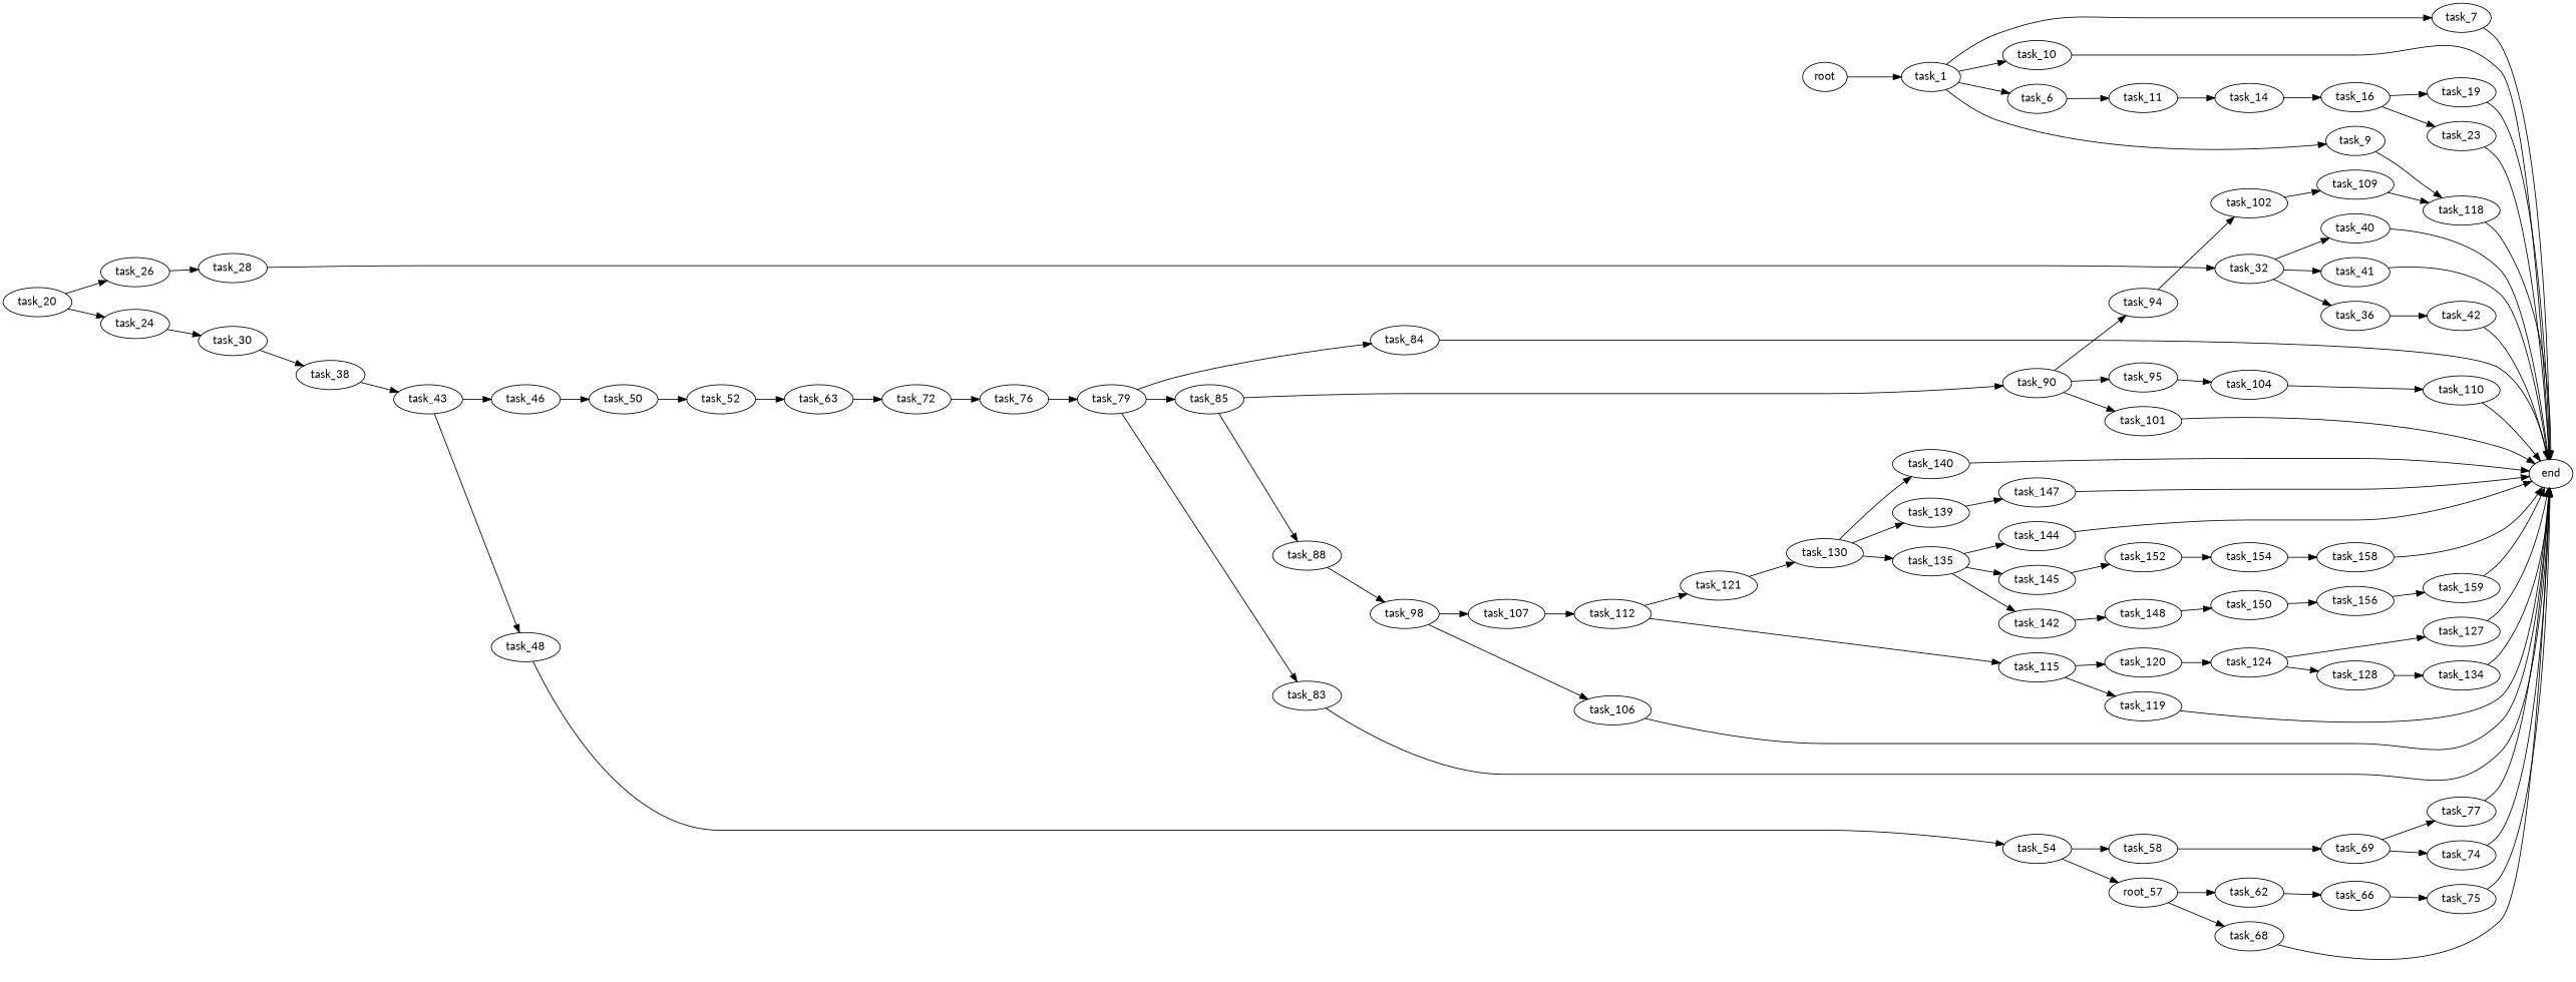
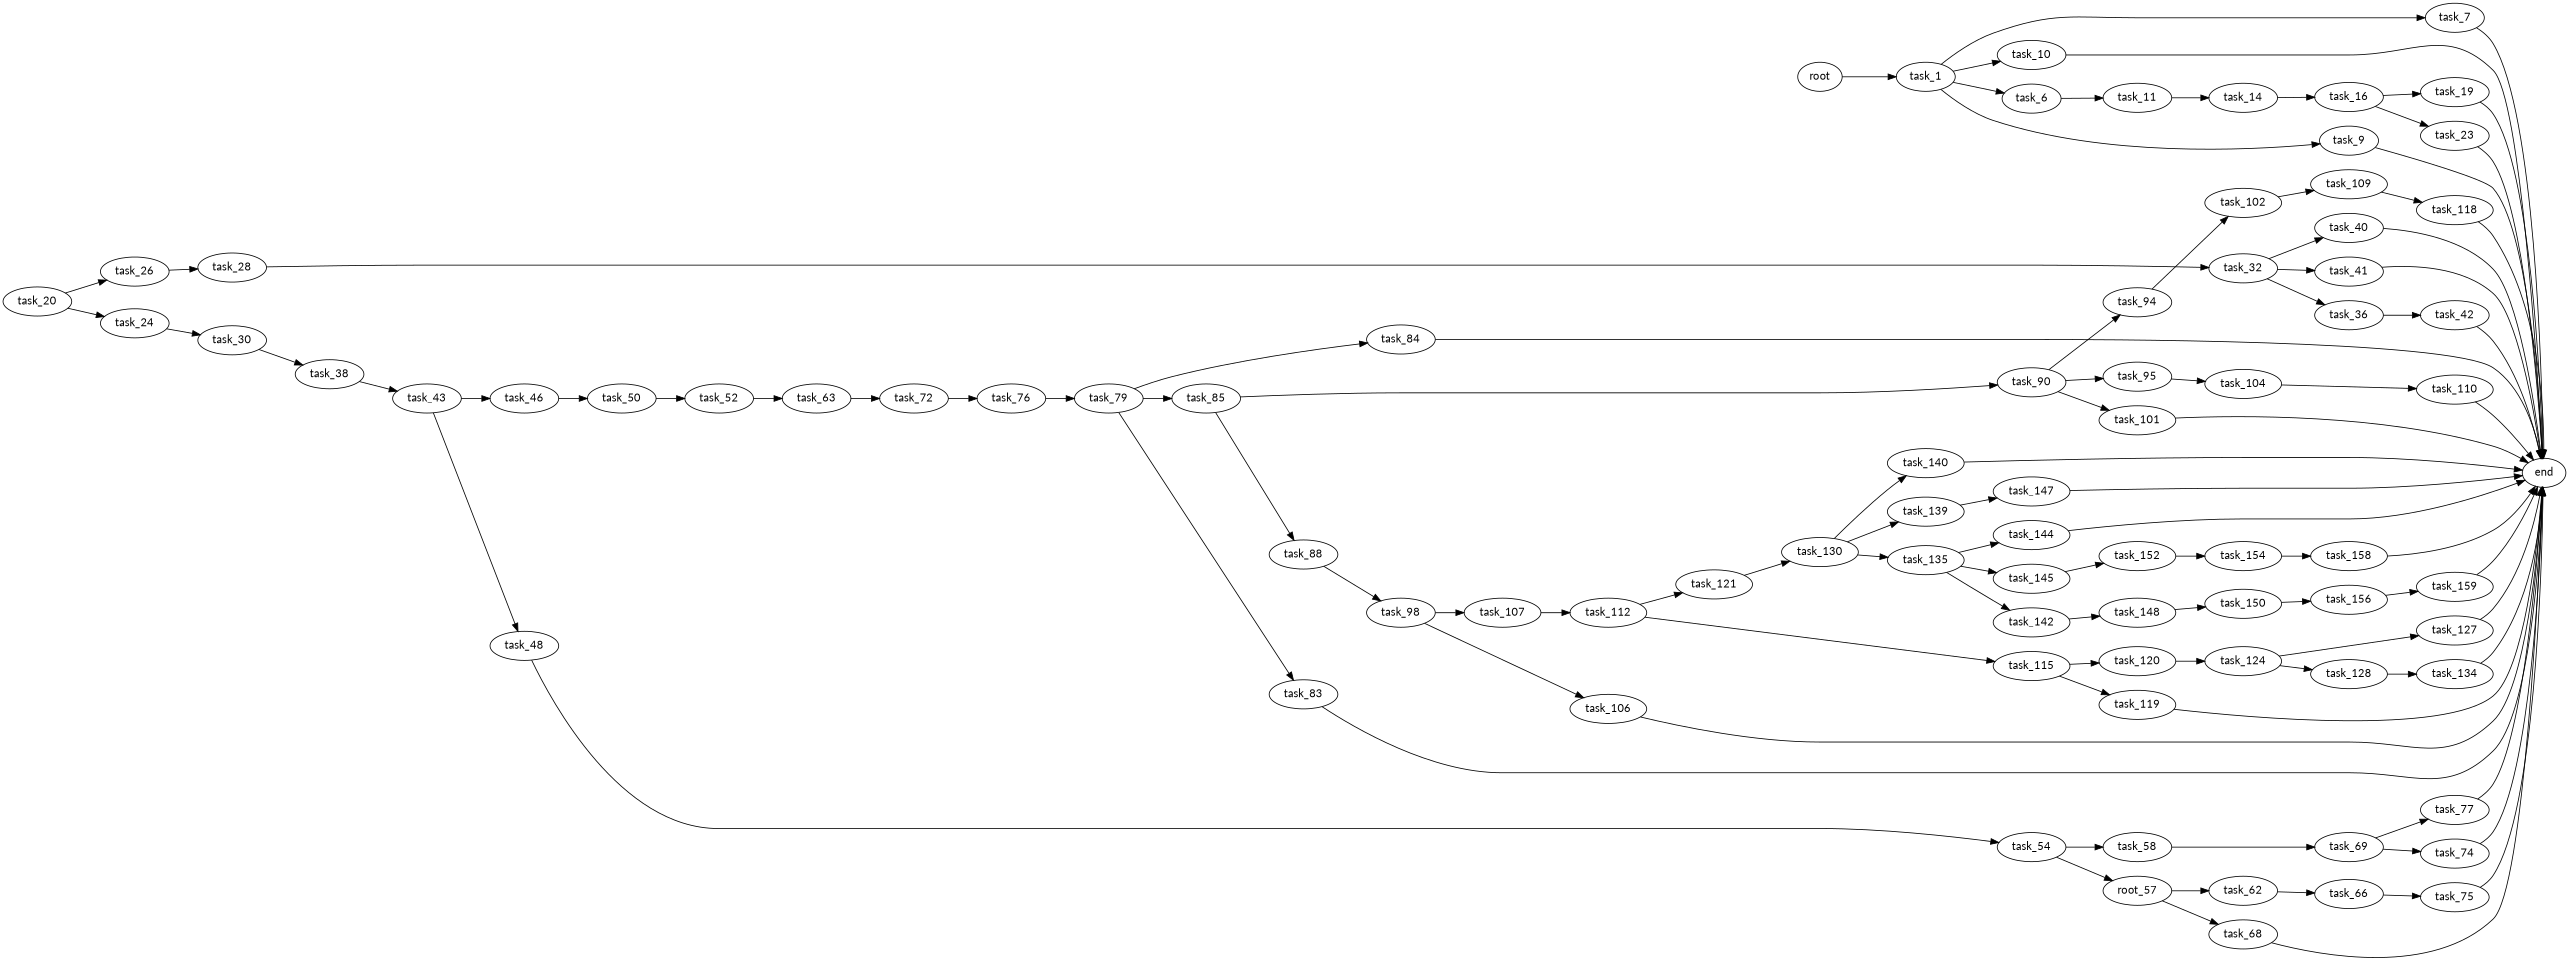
  digraph {
    fontname=Lato
    rankdir=LR
    node [fontname=Lato]
    edge [fontname=Lato]
    root
    task_1
    task_6
    task_7
    task_9
    task_10
    task_11
    end
    task_14
    task_16
    task_20
    task_24
    task_26
    task_19
    task_23
    task_30
    task_28
    task_38
    task_32
    task_36
    task_40
    task_41
    task_43
    task_42
    task_46
    task_48
    task_50
    task_54
    task_52
    n30 [label=root_57]
    task_58
    task_63
    task_72
    task_62
    task_68
    task_69
    task_66
    task_74
    task_77
    task_75
    task_76
    task_79
    task_83
    task_84
    task_85
    task_88
    task_90
    task_98
    task_94
    task_95
    task_101
    task_106
    task_107
    task_102
    task_104
    task_109
    task_110
    task_112
    task_118
    task_115
    task_121
    task_119
    task_120
    task_130
    task_124
    task_127
    task_128
    task_135
    task_139
    task_140
    task_134
    task_142
    task_144
    task_145
    task_147
    task_148
    task_152
    task_150
    task_154
    task_156
    task_159
    task_158
    root -> task_1
    task_1 -> task_6
    task_1 -> task_7
    task_1 -> task_9
    task_1 -> task_10
    task_6 -> task_11
    task_7 -> end
-   task_9 -> task_118
+   task_9 -> end
    task_10 -> end
    task_11 -> task_14
    task_14 -> task_16
    task_16 -> task_19
    task_16 -> task_23
    task_20 -> task_24
    task_20 -> task_26
    task_24 -> task_30
    task_26 -> task_28
    task_19 -> end
    task_23 -> end
    task_30 -> task_38
    task_28 -> task_32
    task_38 -> task_43
    task_32 -> task_36
    task_32 -> task_40
    task_32 -> task_41
    task_36 -> task_42
    task_40 -> end
    task_41 -> end
    task_43 -> task_46
    task_43 -> task_48
    task_42 -> end
    task_46 -> task_50
    task_48 -> task_54
    task_50 -> task_52
    task_54 -> n30
    task_54 -> task_58
    task_52 -> task_63
    n30 -> task_62
    n30 -> task_68
    task_58 -> task_69
    task_63 -> task_72
    task_72 -> task_76
    task_62 -> task_66
    task_68 -> end
    task_69 -> task_74
    task_69 -> task_77
    task_66 -> task_75
    task_74 -> end
    task_77 -> end
    task_75 -> end
    task_76 -> task_79
    task_79 -> task_83
    task_79 -> task_84
    task_79 -> task_85
    task_83 -> end
    task_84 -> end
    task_85 -> task_88
    task_85 -> task_90
    task_88 -> task_98
    task_90 -> task_94
    task_90 -> task_95
    task_90 -> task_101
    task_98 -> task_106
    task_98 -> task_107
    task_94 -> task_102
    task_95 -> task_104
    task_101 -> end
    task_106 -> end
    task_107 -> task_112
    task_102 -> task_109
    task_104 -> task_110
    task_109 -> task_118
    task_110 -> end
    task_112 -> task_115
    task_112 -> task_121
    task_118 -> end
    task_115 -> task_119
    task_115 -> task_120
    task_121 -> task_130
    task_119 -> end
    task_120 -> task_124
    task_130 -> task_135
    task_130 -> task_139
    task_130 -> task_140
    task_124 -> task_127
    task_124 -> task_128
    task_127 -> end
    task_128 -> task_134
    task_135 -> task_142
    task_135 -> task_144
    task_135 -> task_145
    task_139 -> task_147
    task_140 -> end
    task_134 -> end
    task_142 -> task_148
    task_144 -> end
    task_145 -> task_152
    task_147 -> end
    task_148 -> task_150
    task_152 -> task_154
    task_150 -> task_156
    task_154 -> task_158
    task_156 -> task_159
    task_159 -> end
    task_158 -> end
  }
